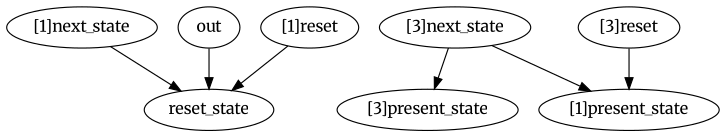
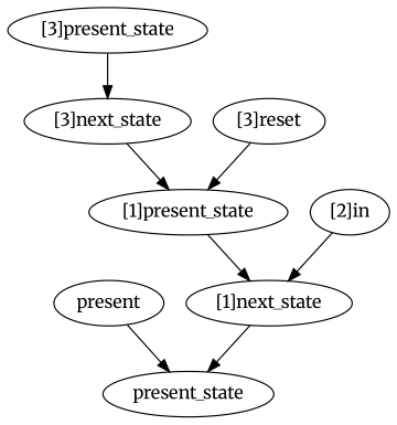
  strict digraph {
    fontname=Merriweather
    node [complexity=8 fontname=Merriweather]
    edge [fontname=Merriweather]
    "[1]next_state" [complexity=4 importance=0.766081819176 rank=0.191520454794]
-   present_state [complexity=2 importance=0.485380338507 rank=0.242690169254 label=reset_state]
-   out [complexity=0 importance=0.169590535299 rank=0.0]
+   present_state [complexity=2 importance=0.485380338507 rank=0.242690169254]
+   out [complexity=0 importance=0.169590535299 rank=0.0 label=present]
    "[3]present_state" [importance=4.57309964767 rank=0.571637455959]
    "[3]next_state" [complexity=7 importance=2.12865492223 rank=0.304093560319]
    "[1]present_state" [complexity=5 importance=1.84795344156 rank=0.369590688312]
-   "[1]reset" [complexity=3 importance=1.08771976743 rank=0.362573255809]
+   "[2]in" [importance=1.64912272876 rank=0.206140341096]
    "[3]reset" [complexity=6 importance=3.81286597353 rank=0.635477662256]
    "[1]next_state" -> present_state
    out -> present_state
-   "[3]next_state" -> "[3]present_state"
+   "[3]present_state" -> "[3]next_state"
    "[3]next_state" -> "[1]present_state"
-   "[1]reset" -> present_state
+   "[1]present_state" -> "[1]next_state"
+   "[2]in" -> "[1]next_state"
    "[3]reset" -> "[1]present_state"
  }
